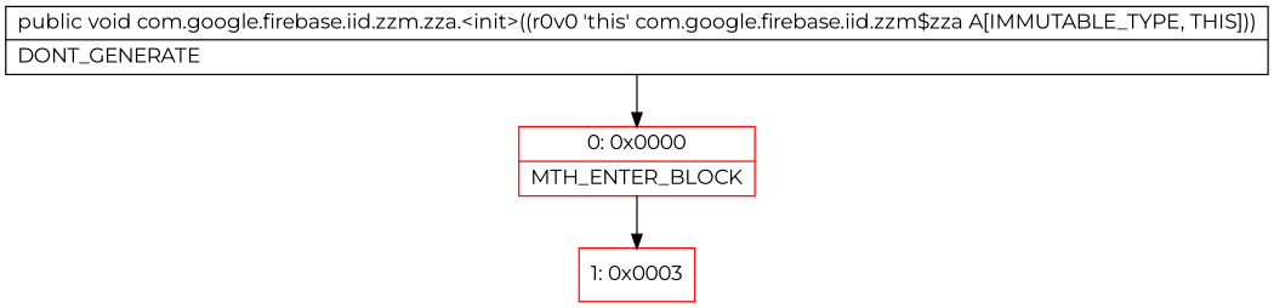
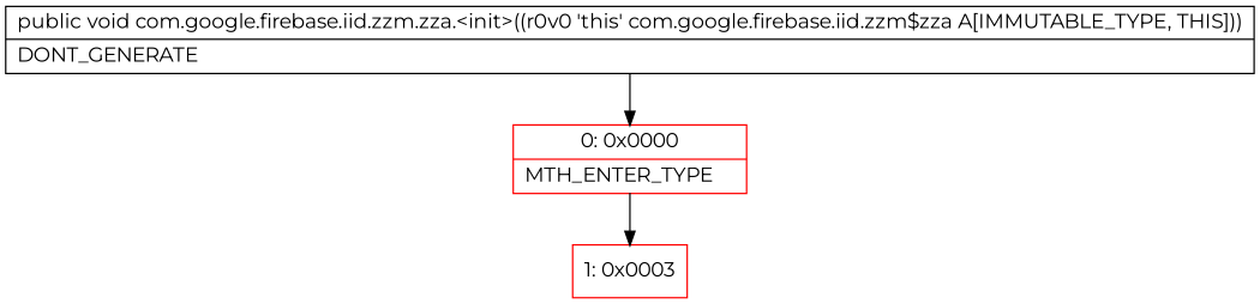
  digraph {
    fontname=Montserrat
    node [color=red shape=record fontname=Montserrat]
    edge [fontname=Montserrat]
-   n1 [label="{0\:\ 0x0000|MTH_ENTER_BLOCK\l}"]
+   n1 [label="{0\:\ 0x0000|MTH_ENTER_TYPE\l}"]
    n2 [label="{1\:\ 0x0003}"]
    n3 [label="{public void com.google.firebase.iid.zzm.zza.\<init\>((r0v0 'this' com.google.firebase.iid.zzm$zza A[IMMUTABLE_TYPE, THIS]))  | DONT_GENERATE\l}" color=""]
    subgraph cluster_1 {
      label="R(0)"
    }
    n1 -> n2
    n3 -> n1
  }
